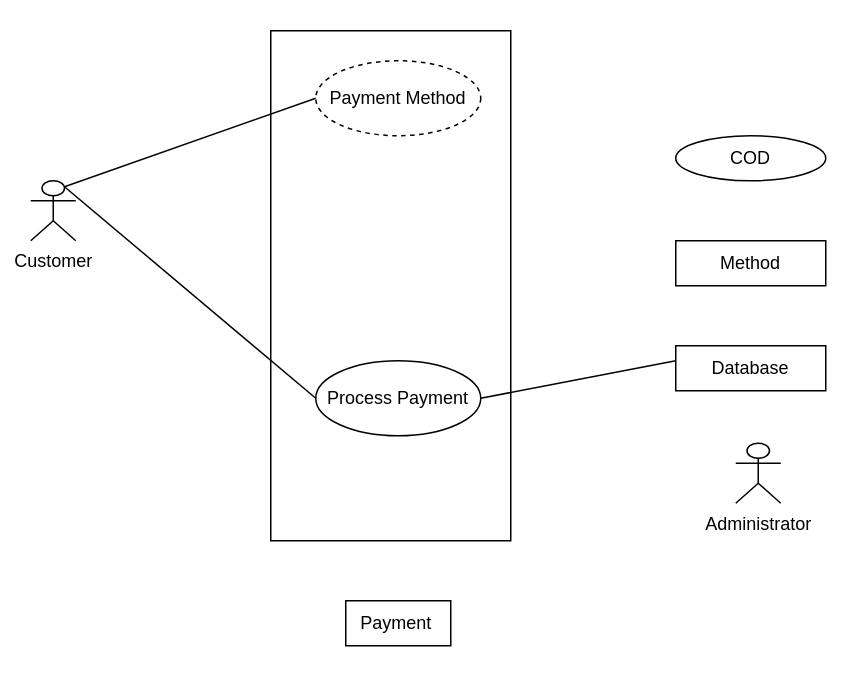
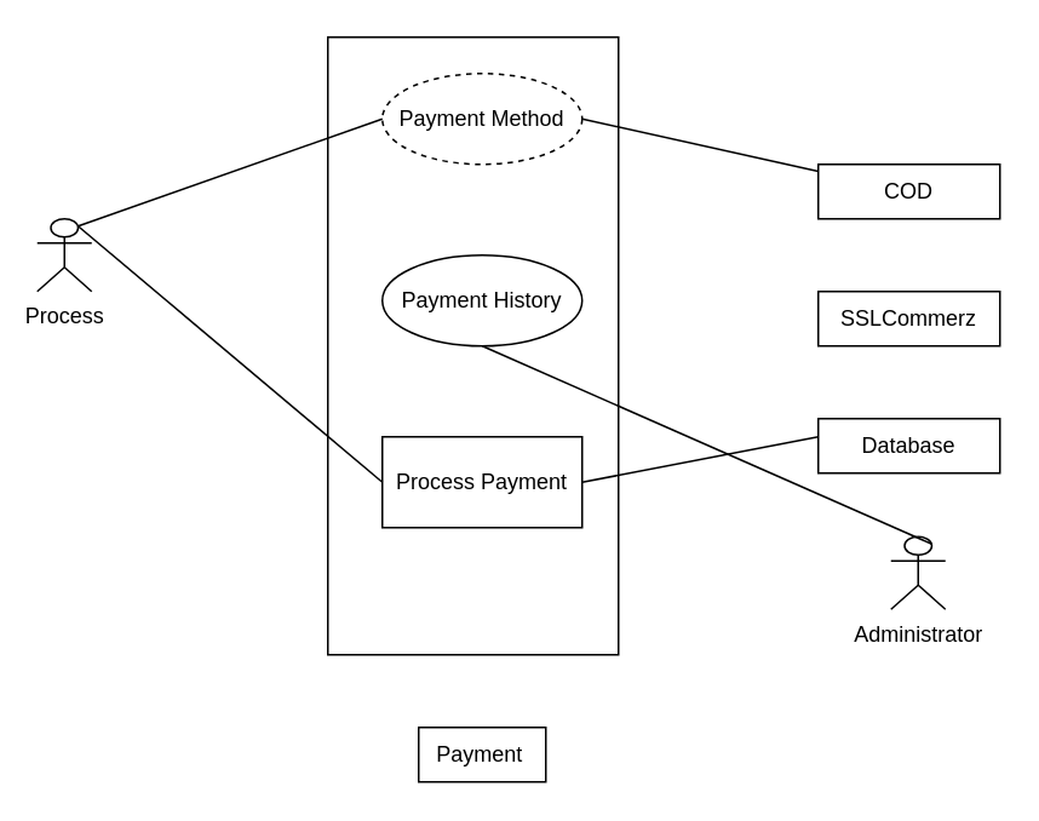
  <mxCell id="0" />
  <mxCell id="1" parent="0" />
  <mxCell id="2" value="" style="rounded=0;whiteSpace=wrap;html=1;fillColor=none;strokeColor=#000000;fontColor=#000000;" parent="1" vertex="1"><mxGeometry x="180" y="20" width="160" height="340" as="geometry" /></mxCell>
+ <mxCell id="3" style="edgeStyle=none;html=1;exitX=1;exitY=0.5;exitDx=0;exitDy=0;endArrow=none;endFill=0;fillColor=none;strokeColor=#000000;fontColor=#000000;" parent="1" source="4" target="12" edge="1"><mxGeometry relative="1" as="geometry" /></mxCell>
  <mxCell id="4" value="Payment Method" style="ellipse;whiteSpace=wrap;html=1;fillColor=none;strokeColor=#000000;fontColor=#000000;dashed=1;" parent="1" vertex="1"><mxGeometry x="210" y="40" width="110" height="50" as="geometry" /></mxCell>
+ <mxCell id="5" value="Payment History" style="ellipse;whiteSpace=wrap;html=1;fillColor=none;strokeColor=#000000;fontColor=#000000;" parent="1" vertex="1"><mxGeometry x="210" y="140" width="110" height="50" as="geometry" /></mxCell>
  <mxCell id="6" style="edgeStyle=none;html=1;exitX=1;exitY=0.5;exitDx=0;exitDy=0;endArrow=none;endFill=0;fillColor=none;strokeColor=#000000;fontColor=#000000;" parent="1" source="7" edge="1"><mxGeometry relative="1" as="geometry"><mxPoint x="450" y="240" as="targetPoint" /></mxGeometry></mxCell>
- <mxCell id="7" value="Process Payment" style="ellipse;whiteSpace=wrap;html=1;fillColor=none;strokeColor=#000000;fontColor=#000000;" parent="1" vertex="1"><mxGeometry x="210" y="240" width="110" height="50" as="geometry" /></mxCell>
+ <mxCell id="7" value="Process Payment" style="whiteSpace=wrap;html=1;fillColor=none;strokeColor=#000000;fontColor=#000000;rounded=0;" parent="1" vertex="1"><mxGeometry x="210" y="240" width="110" height="50" as="geometry" /></mxCell>
  <mxCell id="8" style="edgeStyle=none;html=1;exitX=0.75;exitY=0.1;exitDx=0;exitDy=0;exitPerimeter=0;entryX=0;entryY=0.5;entryDx=0;entryDy=0;endArrow=none;endFill=0;fillColor=none;strokeColor=#000000;fontColor=#000000;" parent="1" source="10" target="4" edge="1"><mxGeometry relative="1" as="geometry" /></mxCell>
  <mxCell id="9" style="edgeStyle=none;html=1;exitX=0.75;exitY=0.1;exitDx=0;exitDy=0;exitPerimeter=0;entryX=0;entryY=0.5;entryDx=0;entryDy=0;endArrow=none;endFill=0;fillColor=none;strokeColor=#000000;fontColor=#000000;" parent="1" source="10" target="7" edge="1"><mxGeometry relative="1" as="geometry" /></mxCell>
- <mxCell id="10" value="Customer" style="shape=umlActor;verticalLabelPosition=bottom;verticalAlign=top;html=1;outlineConnect=0;fillColor=none;strokeColor=#000000;fontColor=#000000;" parent="1" vertex="1"><mxGeometry x="20" y="120" width="30" height="40" as="geometry" /></mxCell>
+ <mxCell id="10" value="Process" style="shape=umlActor;verticalLabelPosition=bottom;verticalAlign=top;html=1;outlineConnect=0;fillColor=none;strokeColor=#000000;fontColor=#000000;" parent="1" vertex="1"><mxGeometry x="20" y="120" width="30" height="40" as="geometry" /></mxCell>
  <mxCell id="11" value="Database" style="rounded=0;whiteSpace=wrap;html=1;fillColor=none;strokeColor=#000000;fontColor=#000000;" parent="1" vertex="1"><mxGeometry x="450" y="230" width="100" height="30" as="geometry" /></mxCell>
- <mxCell id="12" value="COD" style="ellipse;whiteSpace=wrap;html=1;fillColor=none;strokeColor=#000000;fontColor=#000000;" parent="1" vertex="1"><mxGeometry x="450" y="90" width="100" height="30" as="geometry" /></mxCell>
- <mxCell id="13" value="Method" style="rounded=0;whiteSpace=wrap;html=1;fillColor=none;strokeColor=#000000;fontColor=#000000;" parent="1" vertex="1"><mxGeometry x="450" y="160" width="100" height="30" as="geometry" /></mxCell>
+ <mxCell id="12" value="COD" style="rounded=0;whiteSpace=wrap;html=1;fillColor=none;strokeColor=#000000;fontColor=#000000;" parent="1" vertex="1"><mxGeometry x="450" y="90" width="100" height="30" as="geometry" /></mxCell>
+ <mxCell id="13" value="SSLCommerz" style="rounded=0;whiteSpace=wrap;html=1;fillColor=none;strokeColor=#000000;fontColor=#000000;" parent="1" vertex="1"><mxGeometry x="450" y="160" width="100" height="30" as="geometry" /></mxCell>
  <mxCell id="14" value="Payment&amp;nbsp;" style="text;html=1;align=center;verticalAlign=middle;resizable=0;points=[];autosize=1;strokeColor=#000000;fillColor=none;fontColor=#000000;" parent="1" vertex="1"><mxGeometry x="230" y="400" width="70" height="30" as="geometry" /></mxCell>
+ <mxCell id="15" style="edgeStyle=none;html=1;exitX=0.75;exitY=0.1;exitDx=0;exitDy=0;exitPerimeter=0;entryX=0.5;entryY=1;entryDx=0;entryDy=0;endArrow=none;endFill=0;fillColor=none;strokeColor=#000000;fontColor=#000000;" parent="1" source="16" target="5" edge="1"><mxGeometry relative="1" as="geometry"><mxPoint x="680" y="240" as="targetPoint" /></mxGeometry></mxCell>
  <mxCell id="16" value="Administrator" style="shape=umlActor;verticalLabelPosition=bottom;verticalAlign=top;html=1;outlineConnect=0;fillColor=none;strokeColor=#000000;fontColor=#000000;" parent="1" vertex="1"><mxGeometry x="490" y="295" width="30" height="40" as="geometry" /></mxCell>
